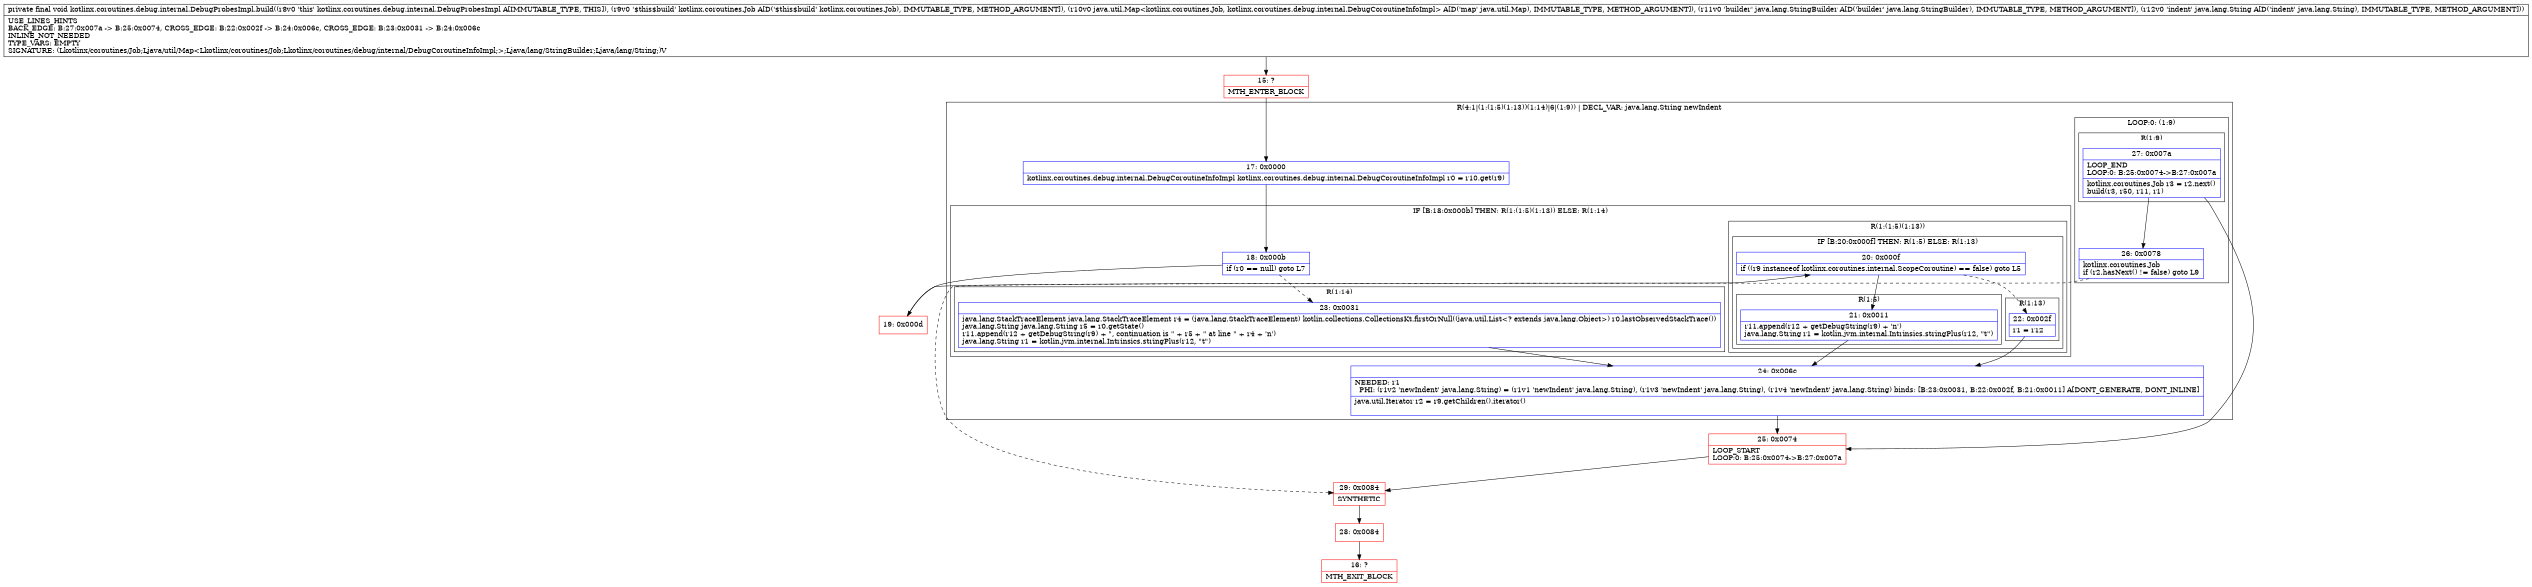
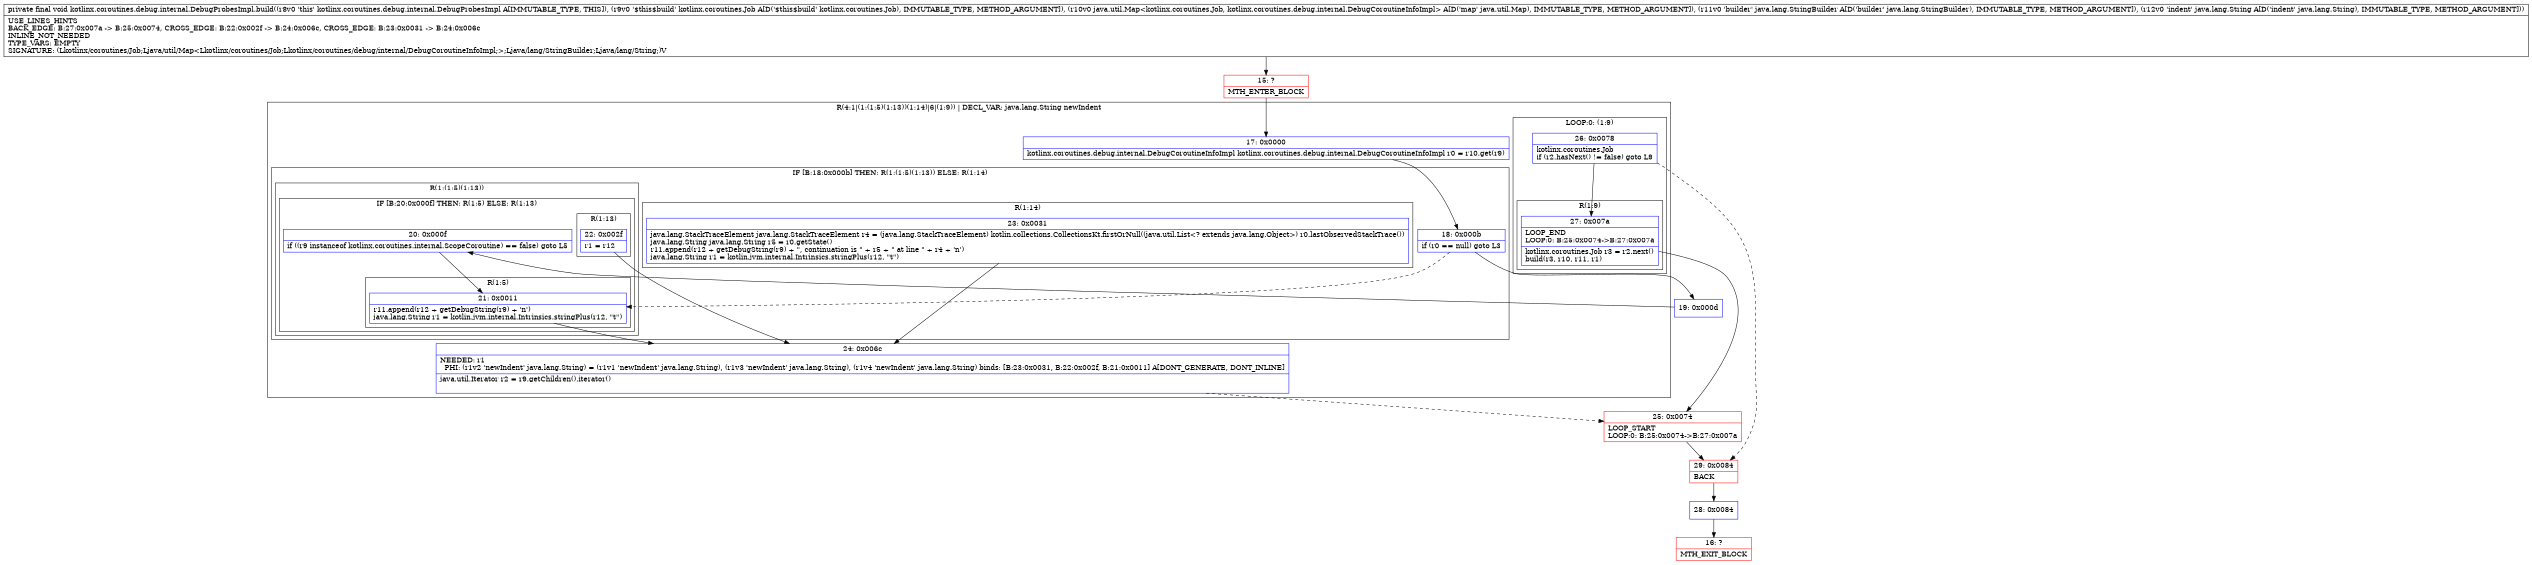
  digraph {
    node [color=blue shape=record]
    n1 [label="{21\:\ 0x0011|r11.append(r12 + getDebugString(r9) + 'n')\ljava.lang.String r1 = kotlin.jvm.internal.Intrinsics.stringPlus(r12, \"t\")\l}"]
    n2 [label="{22\:\ 0x002f|r1 = r12\l}"]
    n3 [label="{20\:\ 0x000f|if ((r9 instanceof kotlinx.coroutines.internal.ScopeCoroutine) == false) goto L5\l}"]
    n4 [label="{23\:\ 0x0031|java.lang.StackTraceElement java.lang.StackTraceElement r4 = (java.lang.StackTraceElement) kotlin.collections.CollectionsKt.firstOrNull((java.util.List\<? extends java.lang.Object\>) r0.lastObservedStackTrace())\ljava.lang.String java.lang.String r5 = r0.getState()\lr11.append(r12 + getDebugString(r9) + \", continuation is \" + r5 + \" at line \" + r4 + 'n')\ljava.lang.String r1 = kotlin.jvm.internal.Intrinsics.stringPlus(r12, \"t\")\l}"]
-   n5 [label="{18\:\ 0x000b|if (r0 == null) goto L7\l}"]
-   n6 [label="{27\:\ 0x007a|LOOP_END\lLOOP:0: B:25:0x0074\-\>B:27:0x007a\l|kotlinx.coroutines.Job r3 = r2.next()\lbuild(r3, r50, r11, r1)\l}"]
+   n5 [label="{18\:\ 0x000b|if (r0 == null) goto L3\l}"]
+   n6 [label="{27\:\ 0x007a|LOOP_END\lLOOP:0: B:25:0x0074\-\>B:27:0x007a\l|kotlinx.coroutines.Job r3 = r2.next()\lbuild(r3, r10, r11, r1)\l}"]
    n7 [label="{26\:\ 0x0078|kotlinx.coroutines.Job \lif (r2.hasNext() != false) goto L9\l}"]
    n8 [label="{17\:\ 0x0000|kotlinx.coroutines.debug.internal.DebugCoroutineInfoImpl kotlinx.coroutines.debug.internal.DebugCoroutineInfoImpl r0 = r10.get(r9)\l}"]
    n9 [label="{24\:\ 0x006c|NEEDED: r1 \l  PHI: (r1v2 'newIndent' java.lang.String) = (r1v1 'newIndent' java.lang.String), (r1v3 'newIndent' java.lang.String), (r1v4 'newIndent' java.lang.String) binds: [B:23:0x0031, B:22:0x002f, B:21:0x0011] A[DONT_GENERATE, DONT_INLINE]\l|java.util.Iterator r2 = r9.getChildren().iterator()\l\l}"]
-   n10 [color=red label="{19\:\ 0x000d}"]
+   n10 [label="{19\:\ 0x000d}"]
    n11 [color=red label="{25\:\ 0x0074|LOOP_START\lLOOP:0: B:25:0x0074\-\>B:27:0x007a\l}"]
-   n12 [color=red label="{29\:\ 0x0084|SYNTHETIC\l}"]
-   n13 [color=red label="{28\:\ 0x0084}"]
+   n12 [color=red label="{29\:\ 0x0084|BACK\l}"]
+   n13 [label="{28\:\ 0x0084}"]
    n14 [color=red label="{15\:\ ?|MTH_ENTER_BLOCK\l}"]
    n15 [color=red label="{16\:\ ?|MTH_EXIT_BLOCK\l}"]
    n16 [label="{private final void kotlinx.coroutines.debug.internal.DebugProbesImpl.build((r8v0 'this' kotlinx.coroutines.debug.internal.DebugProbesImpl A[IMMUTABLE_TYPE, THIS]), (r9v0 '$this$build' kotlinx.coroutines.Job A[D('$this$build' kotlinx.coroutines.Job), IMMUTABLE_TYPE, METHOD_ARGUMENT]), (r10v0 java.util.Map\<kotlinx.coroutines.Job, kotlinx.coroutines.debug.internal.DebugCoroutineInfoImpl\> A[D('map' java.util.Map), IMMUTABLE_TYPE, METHOD_ARGUMENT]), (r11v0 'builder' java.lang.StringBuilder A[D('builder' java.lang.StringBuilder), IMMUTABLE_TYPE, METHOD_ARGUMENT]), (r12v0 'indent' java.lang.String A[D('indent' java.lang.String), IMMUTABLE_TYPE, METHOD_ARGUMENT]))  | USE_LINES_HINTS\lBACK_EDGE: B:27:0x007a \-\> B:25:0x0074, CROSS_EDGE: B:22:0x002f \-\> B:24:0x006c, CROSS_EDGE: B:23:0x0031 \-\> B:24:0x006c\lINLINE_NOT_NEEDED\lTYPE_VARS: EMPTY\lSIGNATURE: (Lkotlinx\/coroutines\/Job;Ljava\/util\/Map\<Lkotlinx\/coroutines\/Job;Lkotlinx\/coroutines\/debug\/internal\/DebugCoroutineInfoImpl;\>;Ljava\/lang\/StringBuilder;Ljava\/lang\/String;)V\l}" color=""]
    subgraph cluster_1 {
      label="R(4:1|(1:(1:5)(1:13))(1:14)|6|(1:9)) | DECL_VAR: java.lang.String newIndent\l"
      n8
      n9
      subgraph cluster_2 {
        label="IF [B:18:0x000b] THEN: R(1:(1:5)(1:13)) ELSE: R(1:14)"
        n5
        subgraph cluster_3 {
          label="R(1:(1:5)(1:13))"
          subgraph cluster_4 {
            label="IF [B:20:0x000f] THEN: R(1:5) ELSE: R(1:13)"
            n3
            subgraph cluster_5 {
              label="R(1:5)"
              n1
            }
            subgraph cluster_6 {
              label="R(1:13)"
              n2
            }
          }
        }
        subgraph cluster_7 {
          label="R(1:14)"
          n4
        }
      }
      subgraph cluster_8 {
        label="LOOP:0: (1:9)"
        n7
        subgraph cluster_9 {
          label="R(1:9)"
          n6
        }
      }
    }
    n1 -> n9
    n2 -> n9
    n3 -> n1
-   n3 -> n2 [style=dashed]
    n4 -> n9
-   n5 -> n4 [style=dashed]
+   n5 -> n1 [style=dashed]
    n5 -> n10
    n6 -> n11
-   n6 -> n7
+   n7 -> n6
    n7 -> n12 [style=dashed]
    n8 -> n5
-   n9 -> n11
+   n9 -> n11 [style=dashed]
    n10 -> n3
    n11 -> n12
    n12 -> n13
    n13 -> n15
    n14 -> n8
    n16 -> n14
  }
